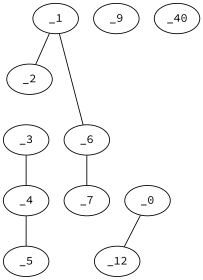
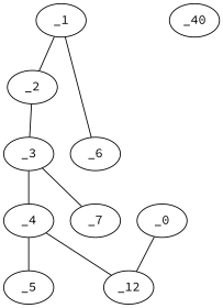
  graph {
    fontname="Source Code Pro"
    node [charge=0 chem=1 fontname="Source Code Pro" symbol="C  " x=3.7321 y=1]
    edge [fontname="Source Code Pro" valence=1]
    _1 [x=4.5981 y=-1.5]
    _2 [x=4.5981 y=-0.5]
    _6 [x=3.732 y=-2]
    _3 [charge=1 chem=4 symbol="N  " y=0]
    _4 [x=2.866 y=-0.5]
    _7 [charge=3 chem=41 symbol="Au "]
    _5 [x=2.866 y=-1.5]
    n8 [label=_12 x=2 y=0]
    n9 [charge=1 chem=2 label=_0 symbol="O  " y=2]
-   _9 [charge=-1 chem=7 symbol="Cl " x=2.7321]
    n11 [charge=-1 chem=7 label=_40 symbol="Cl " x=4.7321]
    _1 -- _2
    _1 -- _6 [valence=2]
+   _2 -- _3 [valence=2]
    _3 -- _4
-   _6 -- _7
+   _3 -- _7
    _4 -- _5 [valence=2]
+   _4 -- n8
    n9 -- n8
  }
